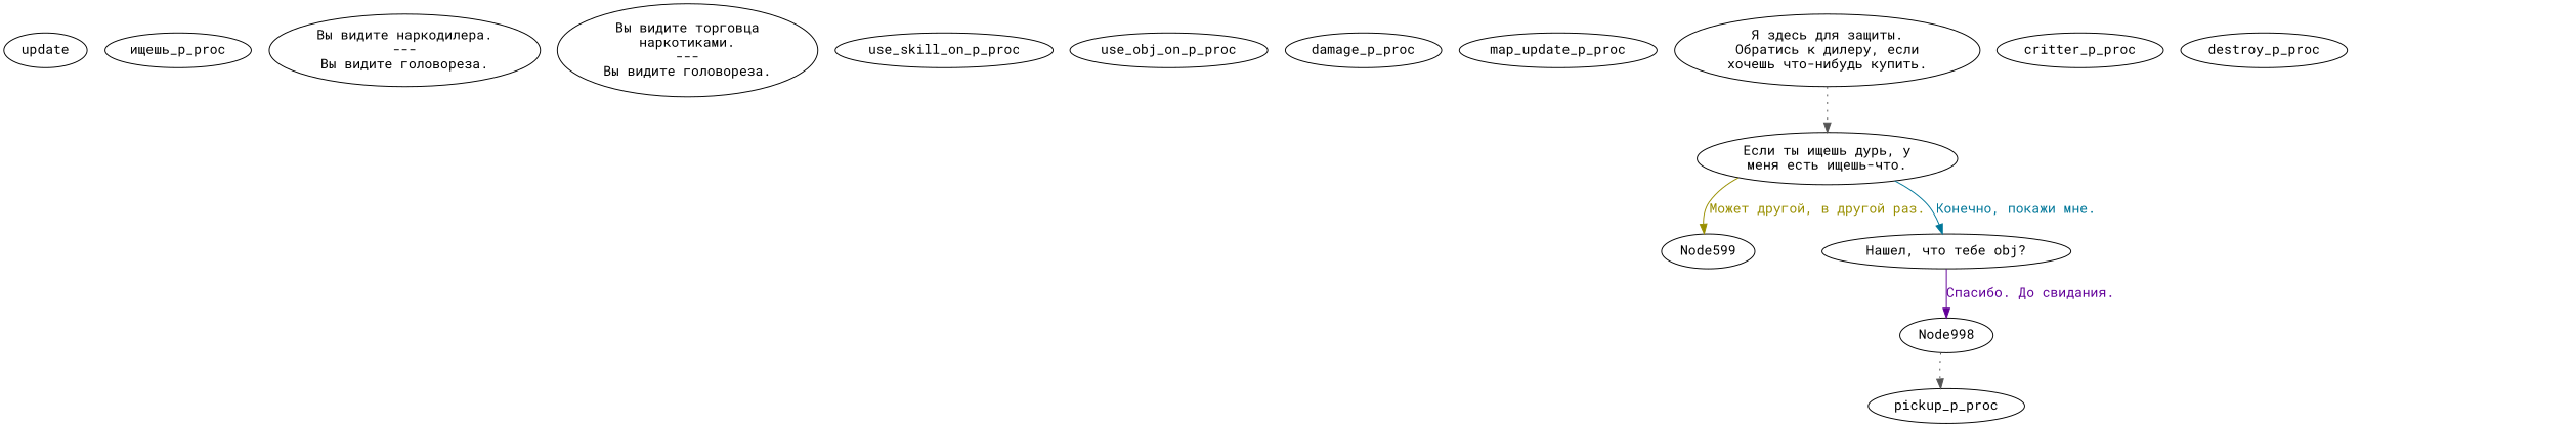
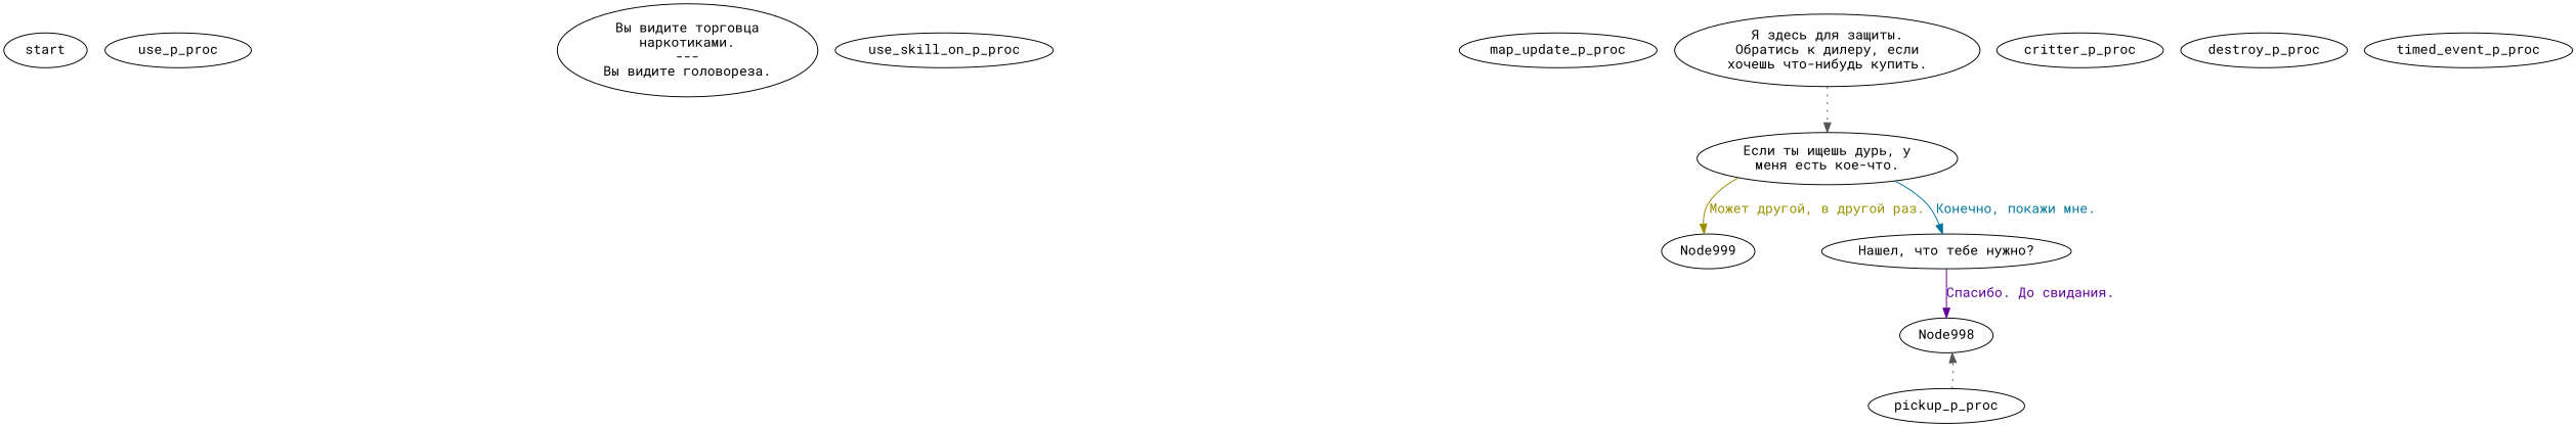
  digraph {
    fontname="Roboto Mono"
    node [color="#000000" fillcolor="#FFFFFF" fontname="Roboto Mono" style=filled]
    edge [color="#555555" fontname="Roboto Mono"]
-   start [label=update]
-   use_p_proc [label="ищешь_p_proc"]
-   n3 [label="Вы видите наркодилера.\n---\nВы видите головореза."]
+   start
+   use_p_proc
    n4 [label="Вы видите торговца\nнаркотиками.\n---\nВы видите головореза."]
    use_skill_on_p_proc
-   use_obj_on_p_proc
-   damage_p_proc
    map_update_p_proc
    n9 [label="Я здесь для защиты.\nОбратись к дилеру, если\nхочешь что-нибудь купить."]
-   n10 [label="Если ты ищешь дурь, у\nменя есть ищешь-что."]
-   Node999 [label=Node599]
-   n12 [label="Нашел, что тебе obj?"]
+   n10 [label="Если ты ищешь дурь, у\nменя есть кое-что."]
+   Node999
+   n12 [label="Нашел, что тебе нужно?"]
    Node998
    critter_p_proc
    pickup_p_proc
    destroy_p_proc
+   timed_event_p_proc
    n9 -> n10 [style=dotted]
    n10 -> Node999 [color="#998F00" fontcolor="#998F00" label="Может другой, в другой раз."]
    n10 -> n12 [color="#007799" fontcolor="#007799" label="Конечно, покажи мне."]
    n12 -> Node998 [color="#620099" fontcolor="#620099" label="Спасибо. До свидания."]
-   Node998 -> pickup_p_proc [style=dotted]
+   pickup_p_proc -> Node998 [style=dotted]
  }
